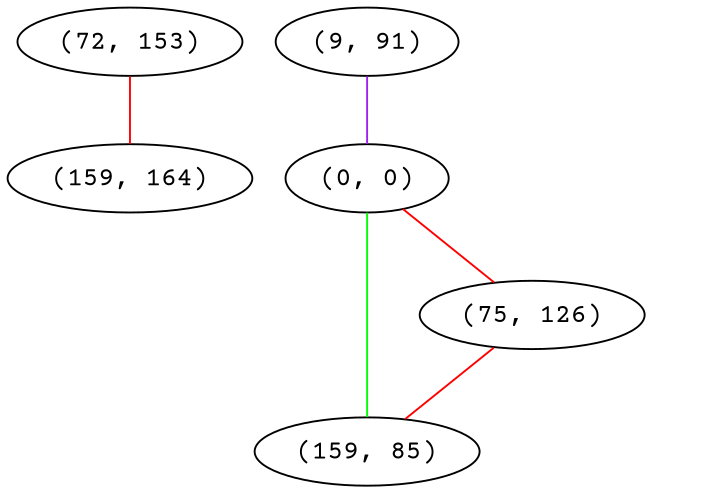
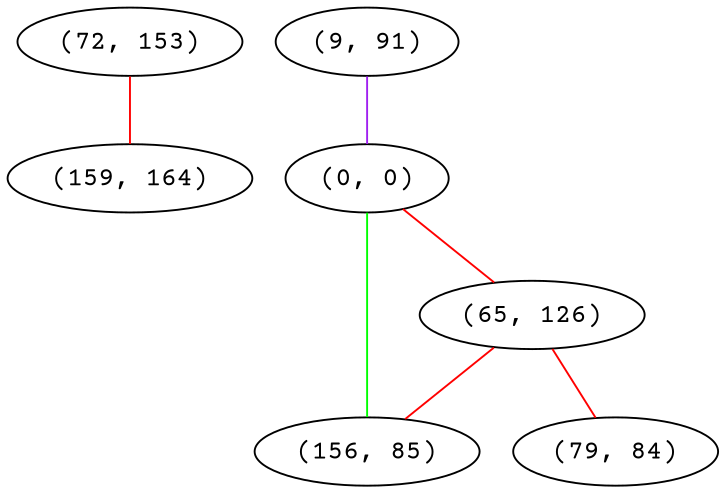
  graph {
    fontname="Courier Prime"
    node [fontname="Courier Prime"]
    edge [color=red fontname="Courier Prime" weight=1]
    n1 [label="(159, 164)"]
    "(72, 153)"
-   "(75, 126)"
-   "(159, 85)"
+   "(75, 126)" [label="(65, 126)"]
+   "(159, 85)" [label="(156, 85)"]
+   "(79, 84)"
    "(9, 91)"
    "(0, 0)"
    "(72, 153)" -- n1
    "(75, 126)" -- "(159, 85)"
+   "(75, 126)" -- "(79, 84)"
    "(9, 91)" -- "(0, 0)" [color=purple weight=4]
    "(0, 0)" -- "(75, 126)"
    "(0, 0)" -- "(159, 85)" [color=green weight=2]
  }
